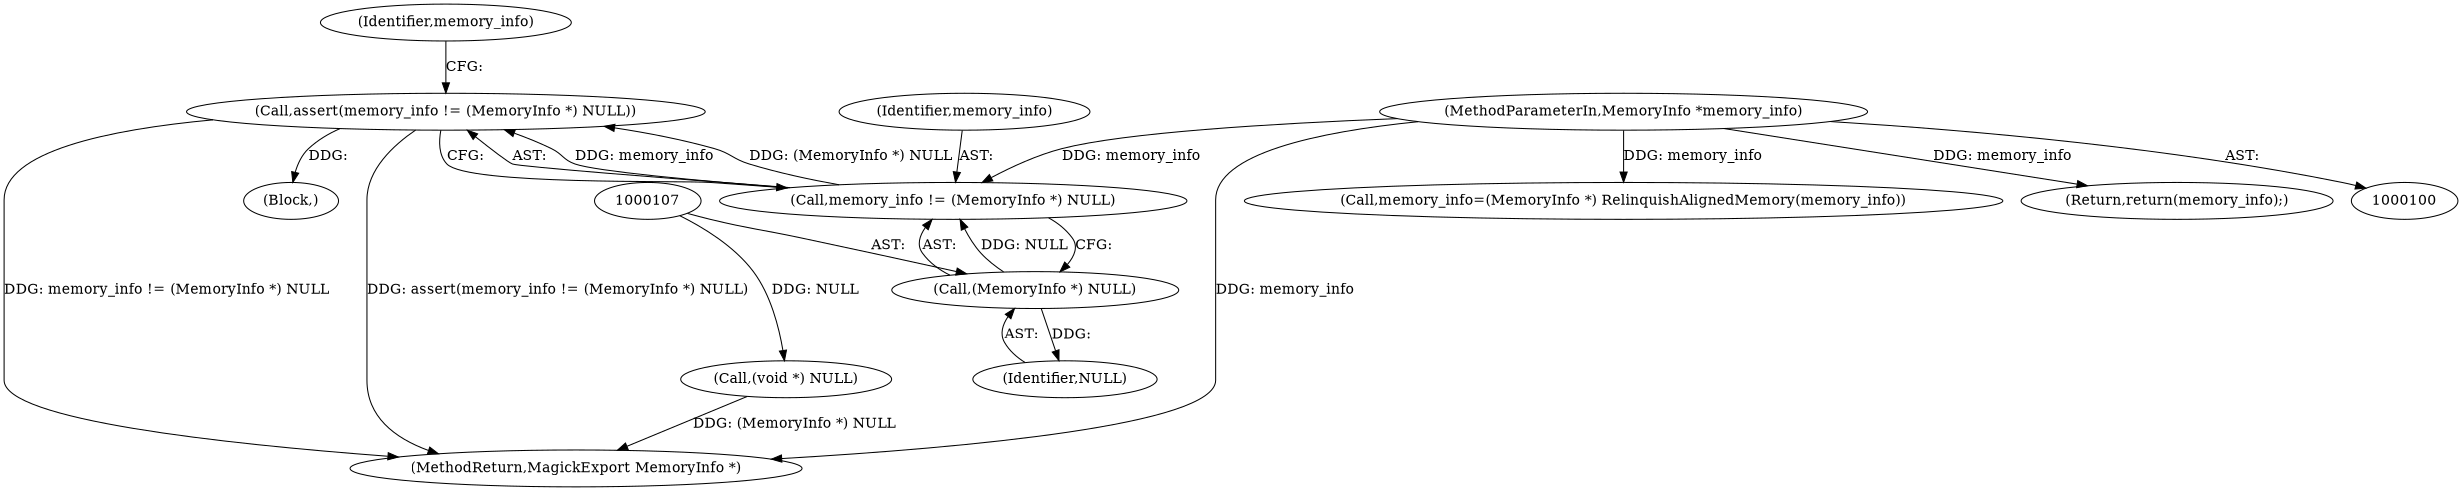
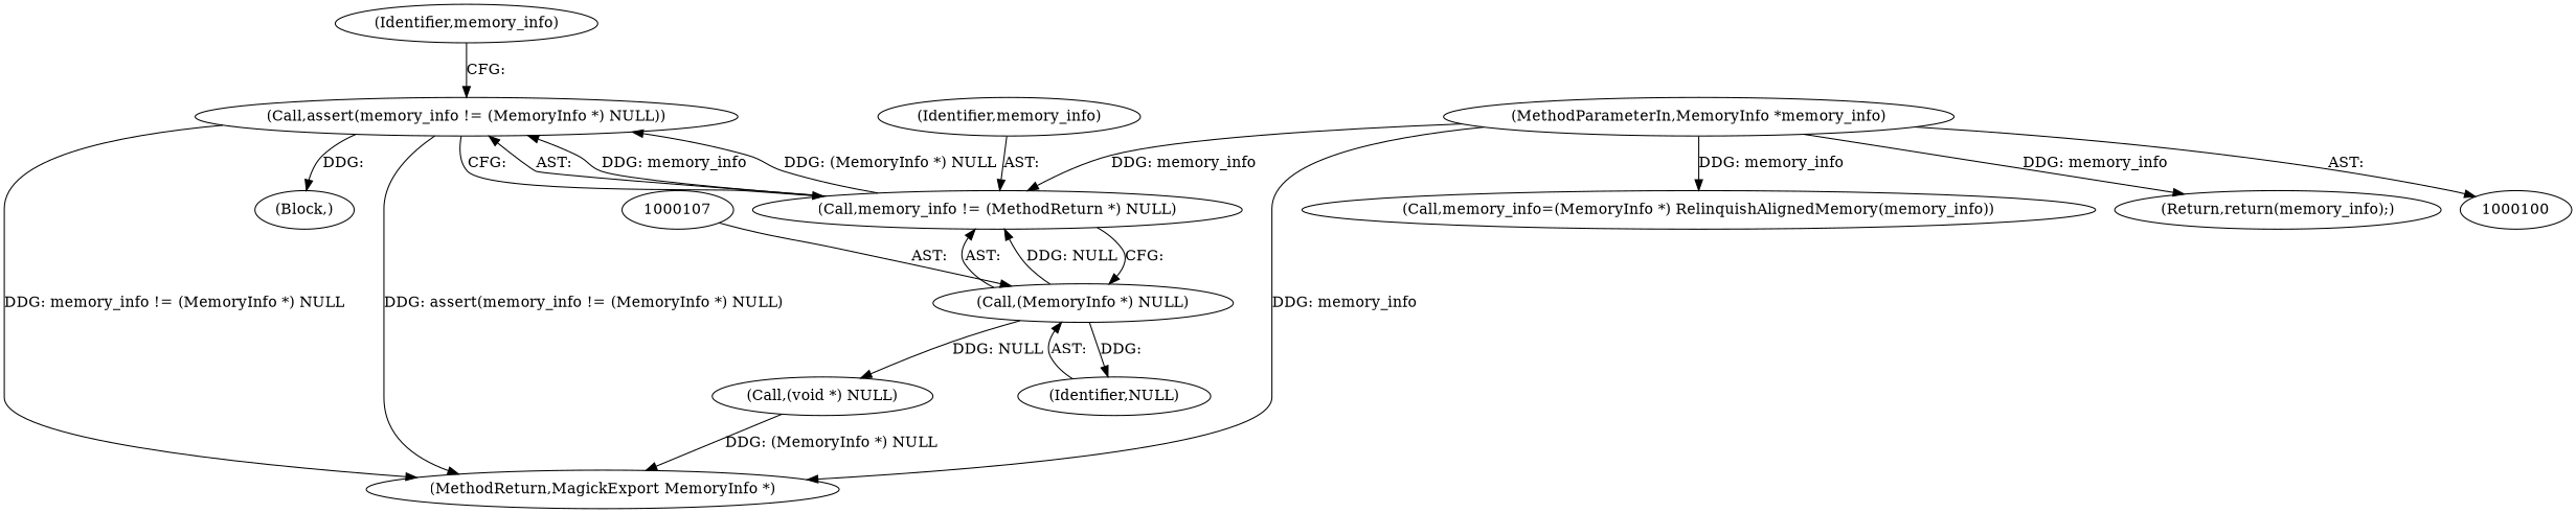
  digraph {
    n1 [label="(Call,assert(memory_info != (MemoryInfo *) NULL))"]
-   n2 [label="(Call,memory_info != (MemoryInfo *) NULL)"]
+   n2 [label="(Call,memory_info != (MethodReturn *) NULL)"]
    n3 [label="(Block,)"]
    n4 [label="(MethodReturn,MagickExport MemoryInfo *)"]
    n5 [label="(Call,(MemoryInfo *) NULL)"]
    n6 [label="(Identifier,NULL)"]
    n7 [label="(Call,(void *) NULL)"]
    n8 [label="(MethodParameterIn,MemoryInfo *memory_info)"]
    n9 [label="(Call,memory_info=(MemoryInfo *) RelinquishAlignedMemory(memory_info))"]
    n10 [label="(Return,return(memory_info);)"]
    1000100
    n12 [label="(Identifier,memory_info)"]
    n13 [label="(Identifier,memory_info)"]
    1000107
    n1 -> n2 [label="CFG: "]
    n1 -> n3 [label="DDG: "]
    n1 -> n4 [label="DDG: memory_info != (MemoryInfo *) NULL"]
    n1 -> n4 [label="DDG: assert(memory_info != (MemoryInfo *) NULL)"]
    n2 -> n1 [label="AST: "]
    n2 -> n1 [label="DDG: memory_info"]
    n2 -> n1 [label="DDG: (MemoryInfo *) NULL"]
    n2 -> n5 [label="CFG: "]
    n5 -> n2 [label="AST: "]
    n5 -> n2 [label="DDG: NULL"]
    n5 -> n6 [label="DDG: "]
-   1000107 -> n7 [label="DDG: NULL"]
+   n5 -> n7 [label="DDG: NULL"]
    n6 -> n5 [label="AST: "]
    n7 -> n4 [label="DDG: (MemoryInfo *) NULL"]
    n8 -> n2 [label="DDG: memory_info"]
    n8 -> n4 [label="DDG: memory_info"]
    n8 -> n9 [label="DDG: memory_info"]
    n8 -> n10 [label="DDG: memory_info"]
    n8 -> 1000100 [label="AST: "]
    n12 -> n2 [label="AST: "]
    n13 -> n1 [label="CFG: "]
    1000107 -> n5 [label="AST: "]
  }
